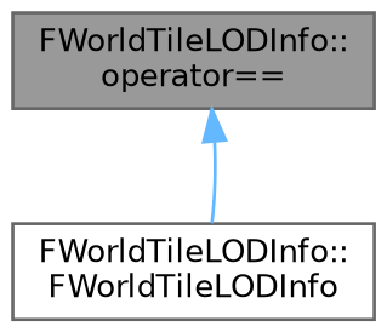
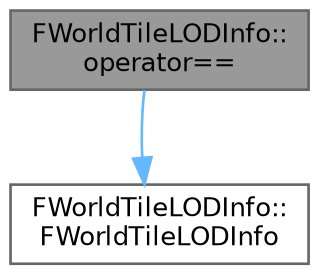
  digraph {
    rankdir=TB
    fontname="DejaVu Sans"
    node [fontname="DejaVu Sans" fontsize=10 shape=box style=filled]
    n1 [color=gray40 fillcolor=grey60 fontcolor=black height=0.2 label="FWorldTileLODInfo::\loperator==" width=0.4]
    n2 [color=grey40 fillcolor=white height=0.2 label="FWorldTileLODInfo::\lFWorldTileLODInfo" width=0.4]
-   n2 -> n1 [color=steelblue1 fontname="DejaVu Sans" fontsize=10 labelfontname=Helvetica labelfontsize=10 style=solid]
+   n1 -> n2 [color=steelblue1 fontname="DejaVu Sans" fontsize=10 labelfontname=Helvetica labelfontsize=10 style=solid]
  }
